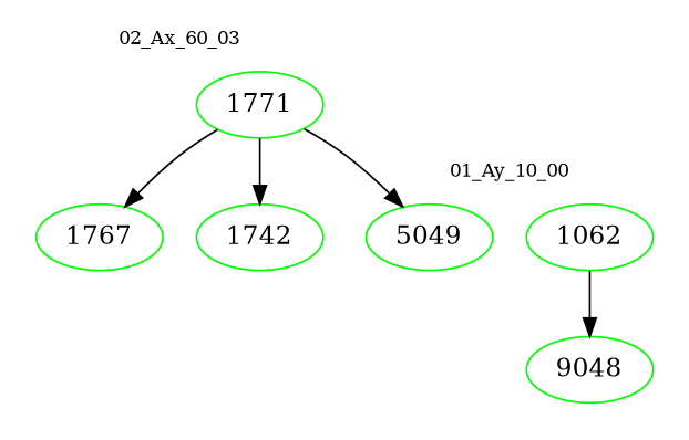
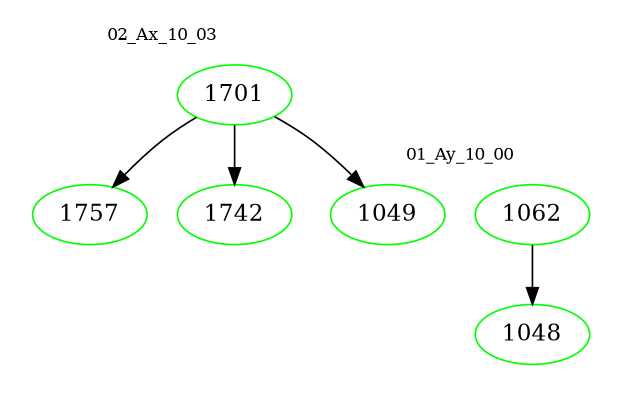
  digraph {
    node [color=green]
    edge [color=black]
-   n1 [label=1771]
-   n2 [label=1767]
+   n1 [label=1701]
+   n2 [label=1757]
    n3 [label=1742]
    n4 [label=1062]
-   n5 [label=9048]
-   n6 [label=5049]
+   n5 [label=1048]
+   n6 [label=1049]
    subgraph cluster_1 {
      color=white
      fontsize=10
-     label="02_Ax_60_03"
+     label="02_Ax_10_03"
      n1
      n2
      n3
    }
    subgraph cluster_2 {
      color=white
      fontsize=10
      label="01_Ay_10_00"
      n4
      n5
      n6
    }
    n1 -> n2
    n1 -> n3
    n1 -> n6
    n4 -> n5
  }
